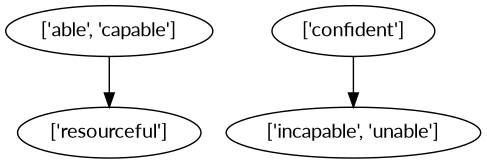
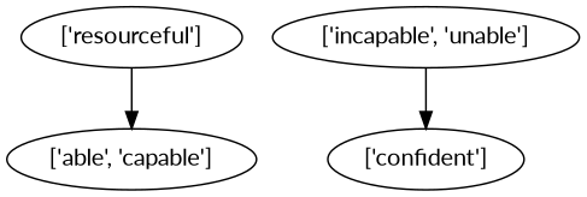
  strict digraph {
    fontname=Lato
    node [fontname=Lato]
    edge [fontname=Lato]
    "['able', 'capable']"
    "['resourceful']"
    "['confident']"
    "['incapable', 'unable']"
-   "['able', 'capable']" -> "['resourceful']"
-   "['confident']" -> "['incapable', 'unable']"
+   "['resourceful']" -> "['able', 'capable']"
+   "['incapable', 'unable']" -> "['confident']"
  }
